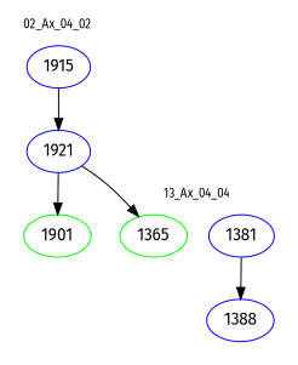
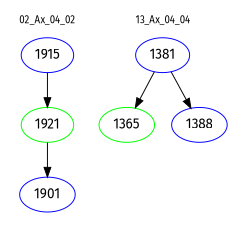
  digraph {
    fontname="Fira Sans"
    node [color=blue fontname="Fira Sans"]
    edge [color=black fontname="Fira Sans"]
    n1 [label=1915]
-   n2 [color=green label=1901]
-   n3 [label=1921]
+   n2 [label=1901]
+   n3 [color=green label=1921]
    n4 [label=1381]
    n5 [color=green label=1365]
    n6 [label=1388]
    subgraph cluster_1 {
      color=white
      fontsize=10
      label="02_Ax_04_02"
      n1
      n2
      n3
    }
    subgraph cluster_2 {
      color=white
      fontsize=10
      label="13_Ax_04_04"
      n4
      n5
      n6
    }
    n1 -> n3
    n3 -> n2
-   n3 -> n5
+   n4 -> n5
    n4 -> n6
  }
